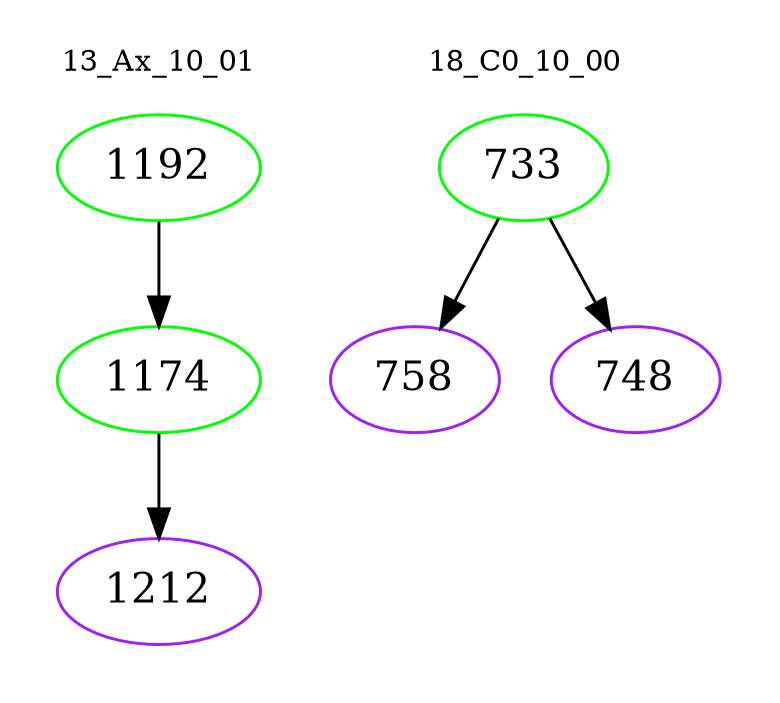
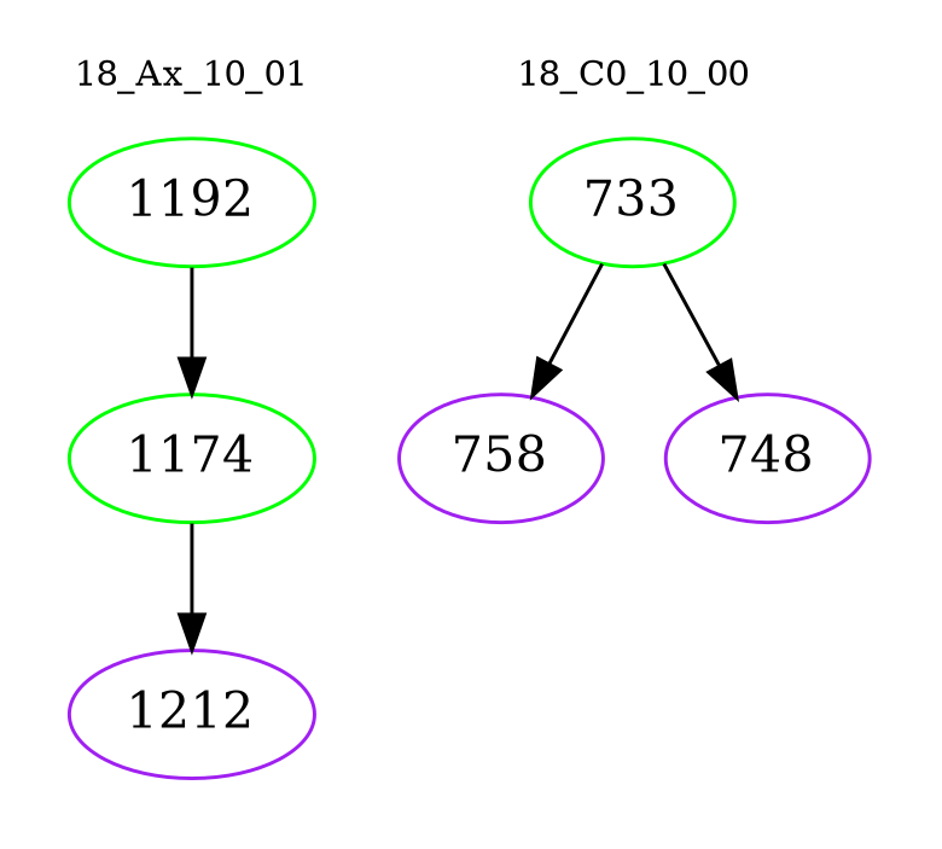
  digraph {
    node [color=green]
    edge [color=black]
    n1 [label=1192]
    n2 [label=1174]
    n3 [color=purple label=1212]
    n4 [color=purple label=758]
    n5 [label=733]
    n6 [color=purple label=748]
    subgraph cluster_1 {
      color=white
      fontsize=10
-     label="13_Ax_10_01"
+     label="18_Ax_10_01"
      n1
      n2
      n3
    }
    subgraph cluster_2 {
      color=white
      fontsize=10
      label="18_C0_10_00"
      n4
      n5
      n6
    }
    n1 -> n2
    n2 -> n3
    n5 -> n4
    n5 -> n6
  }
